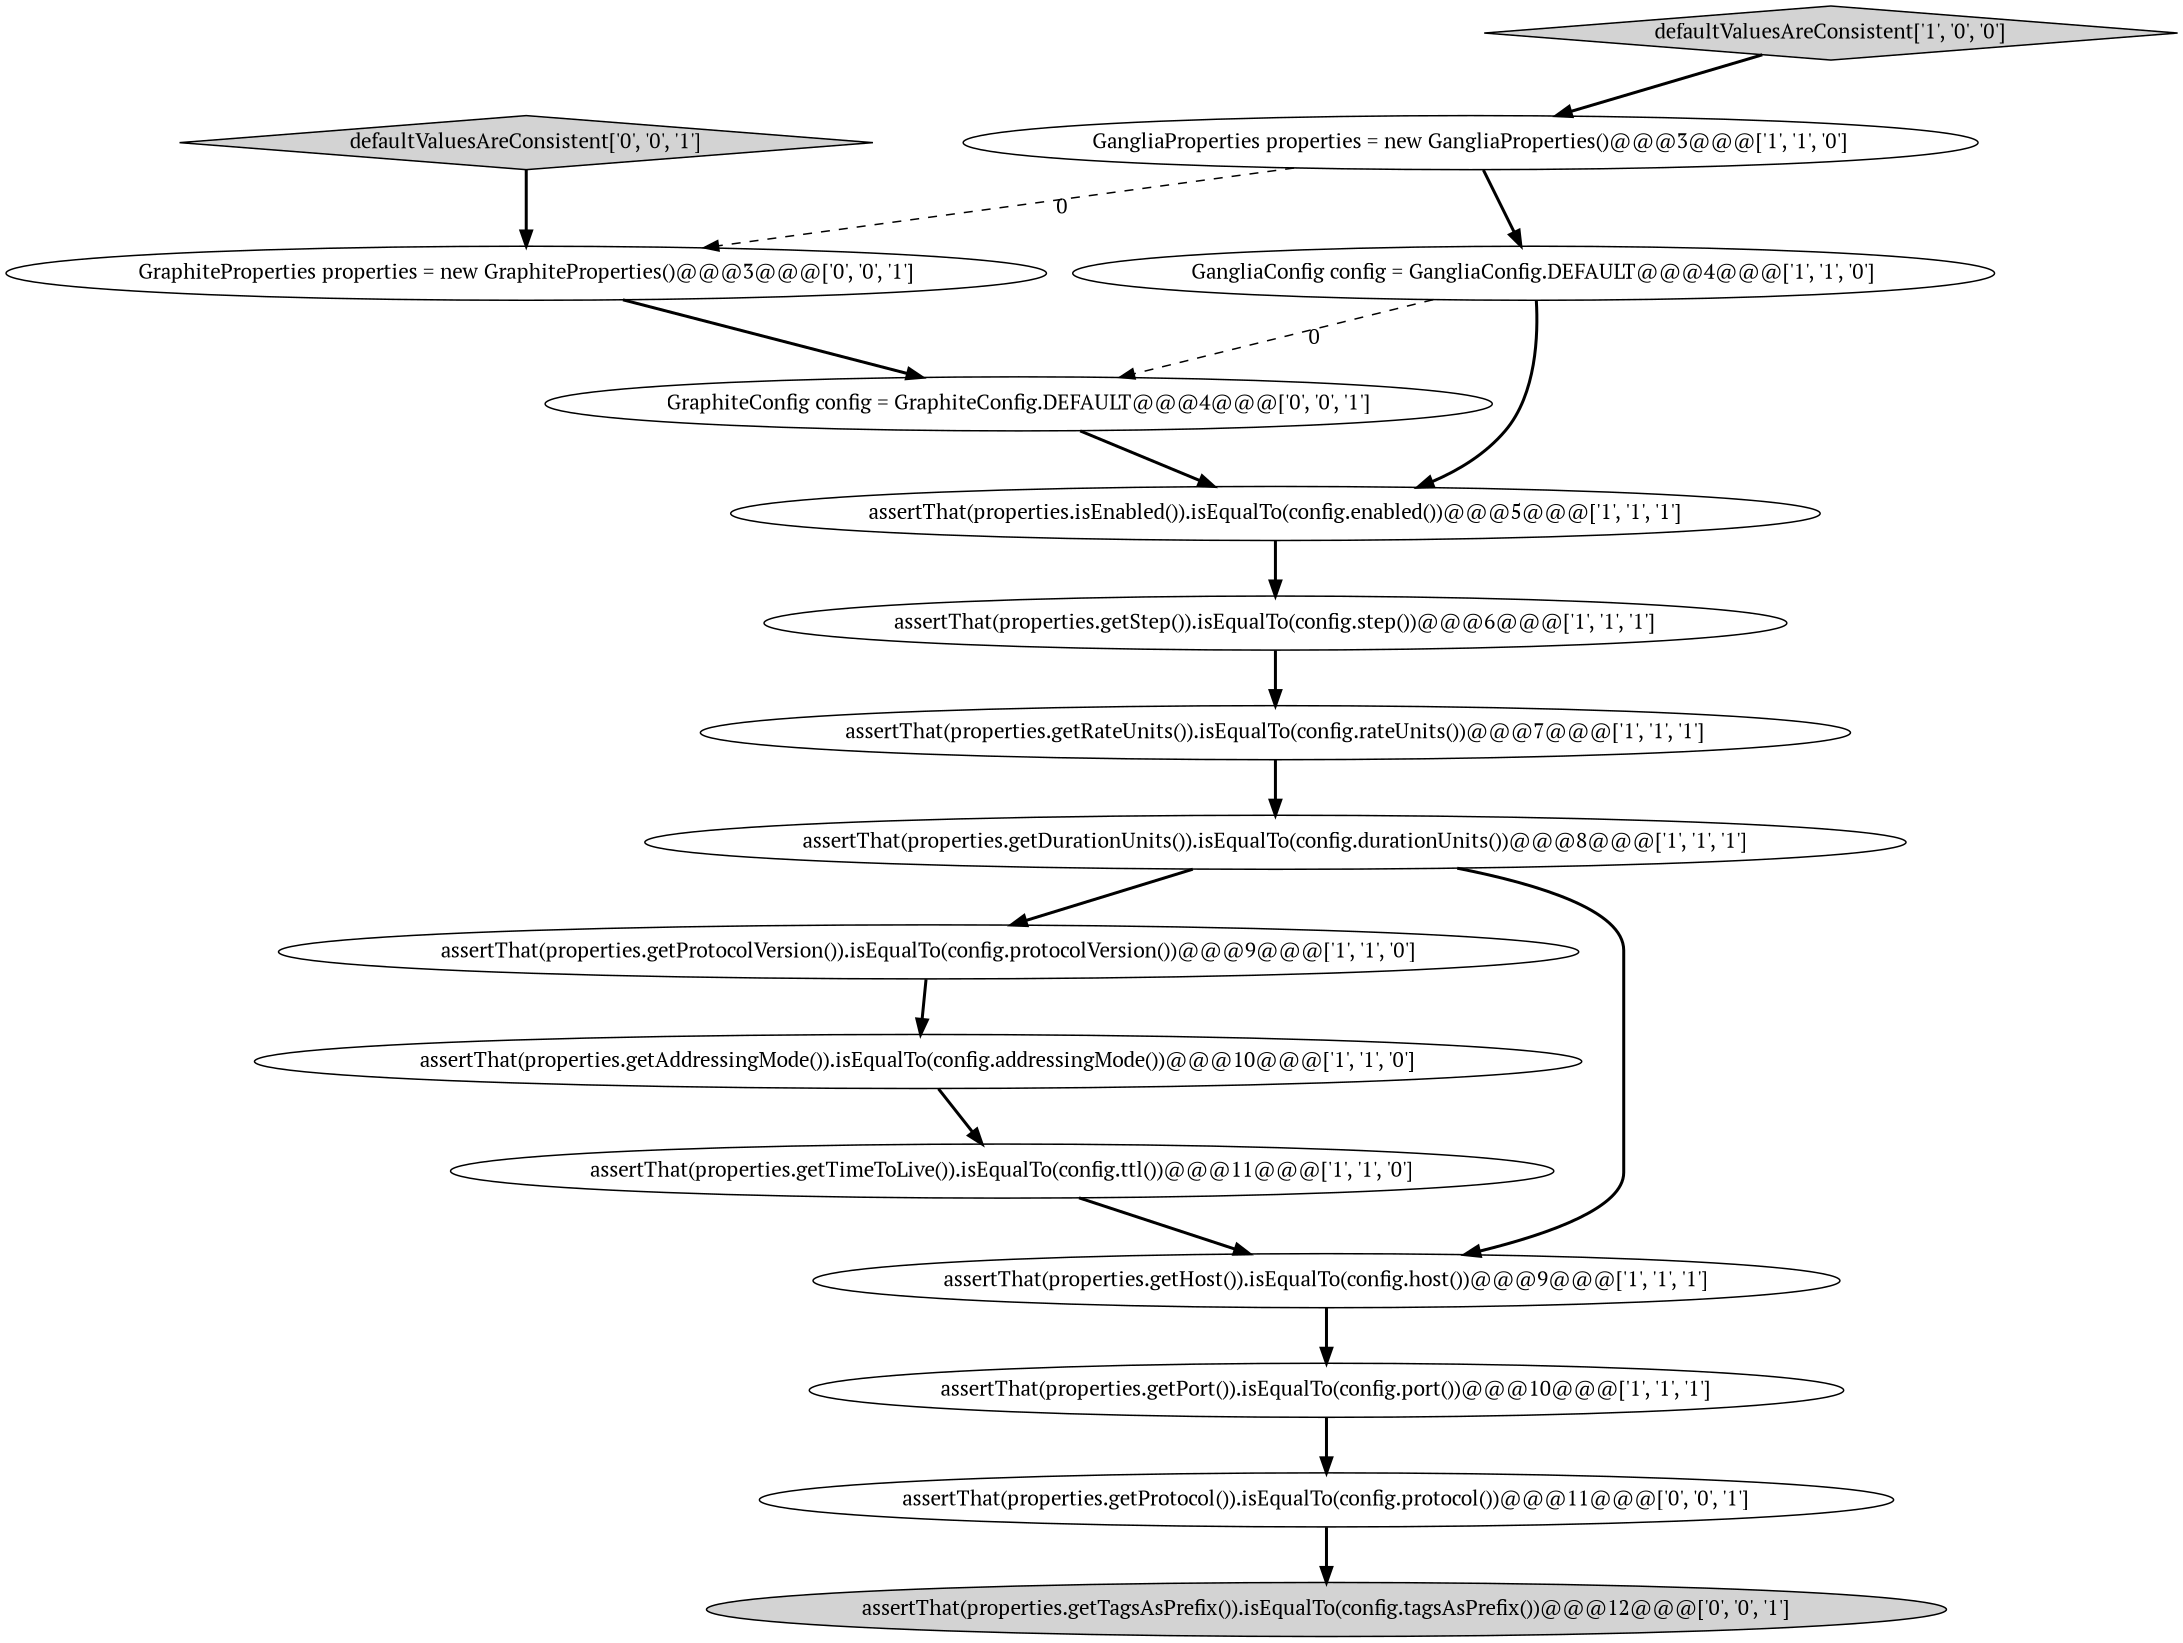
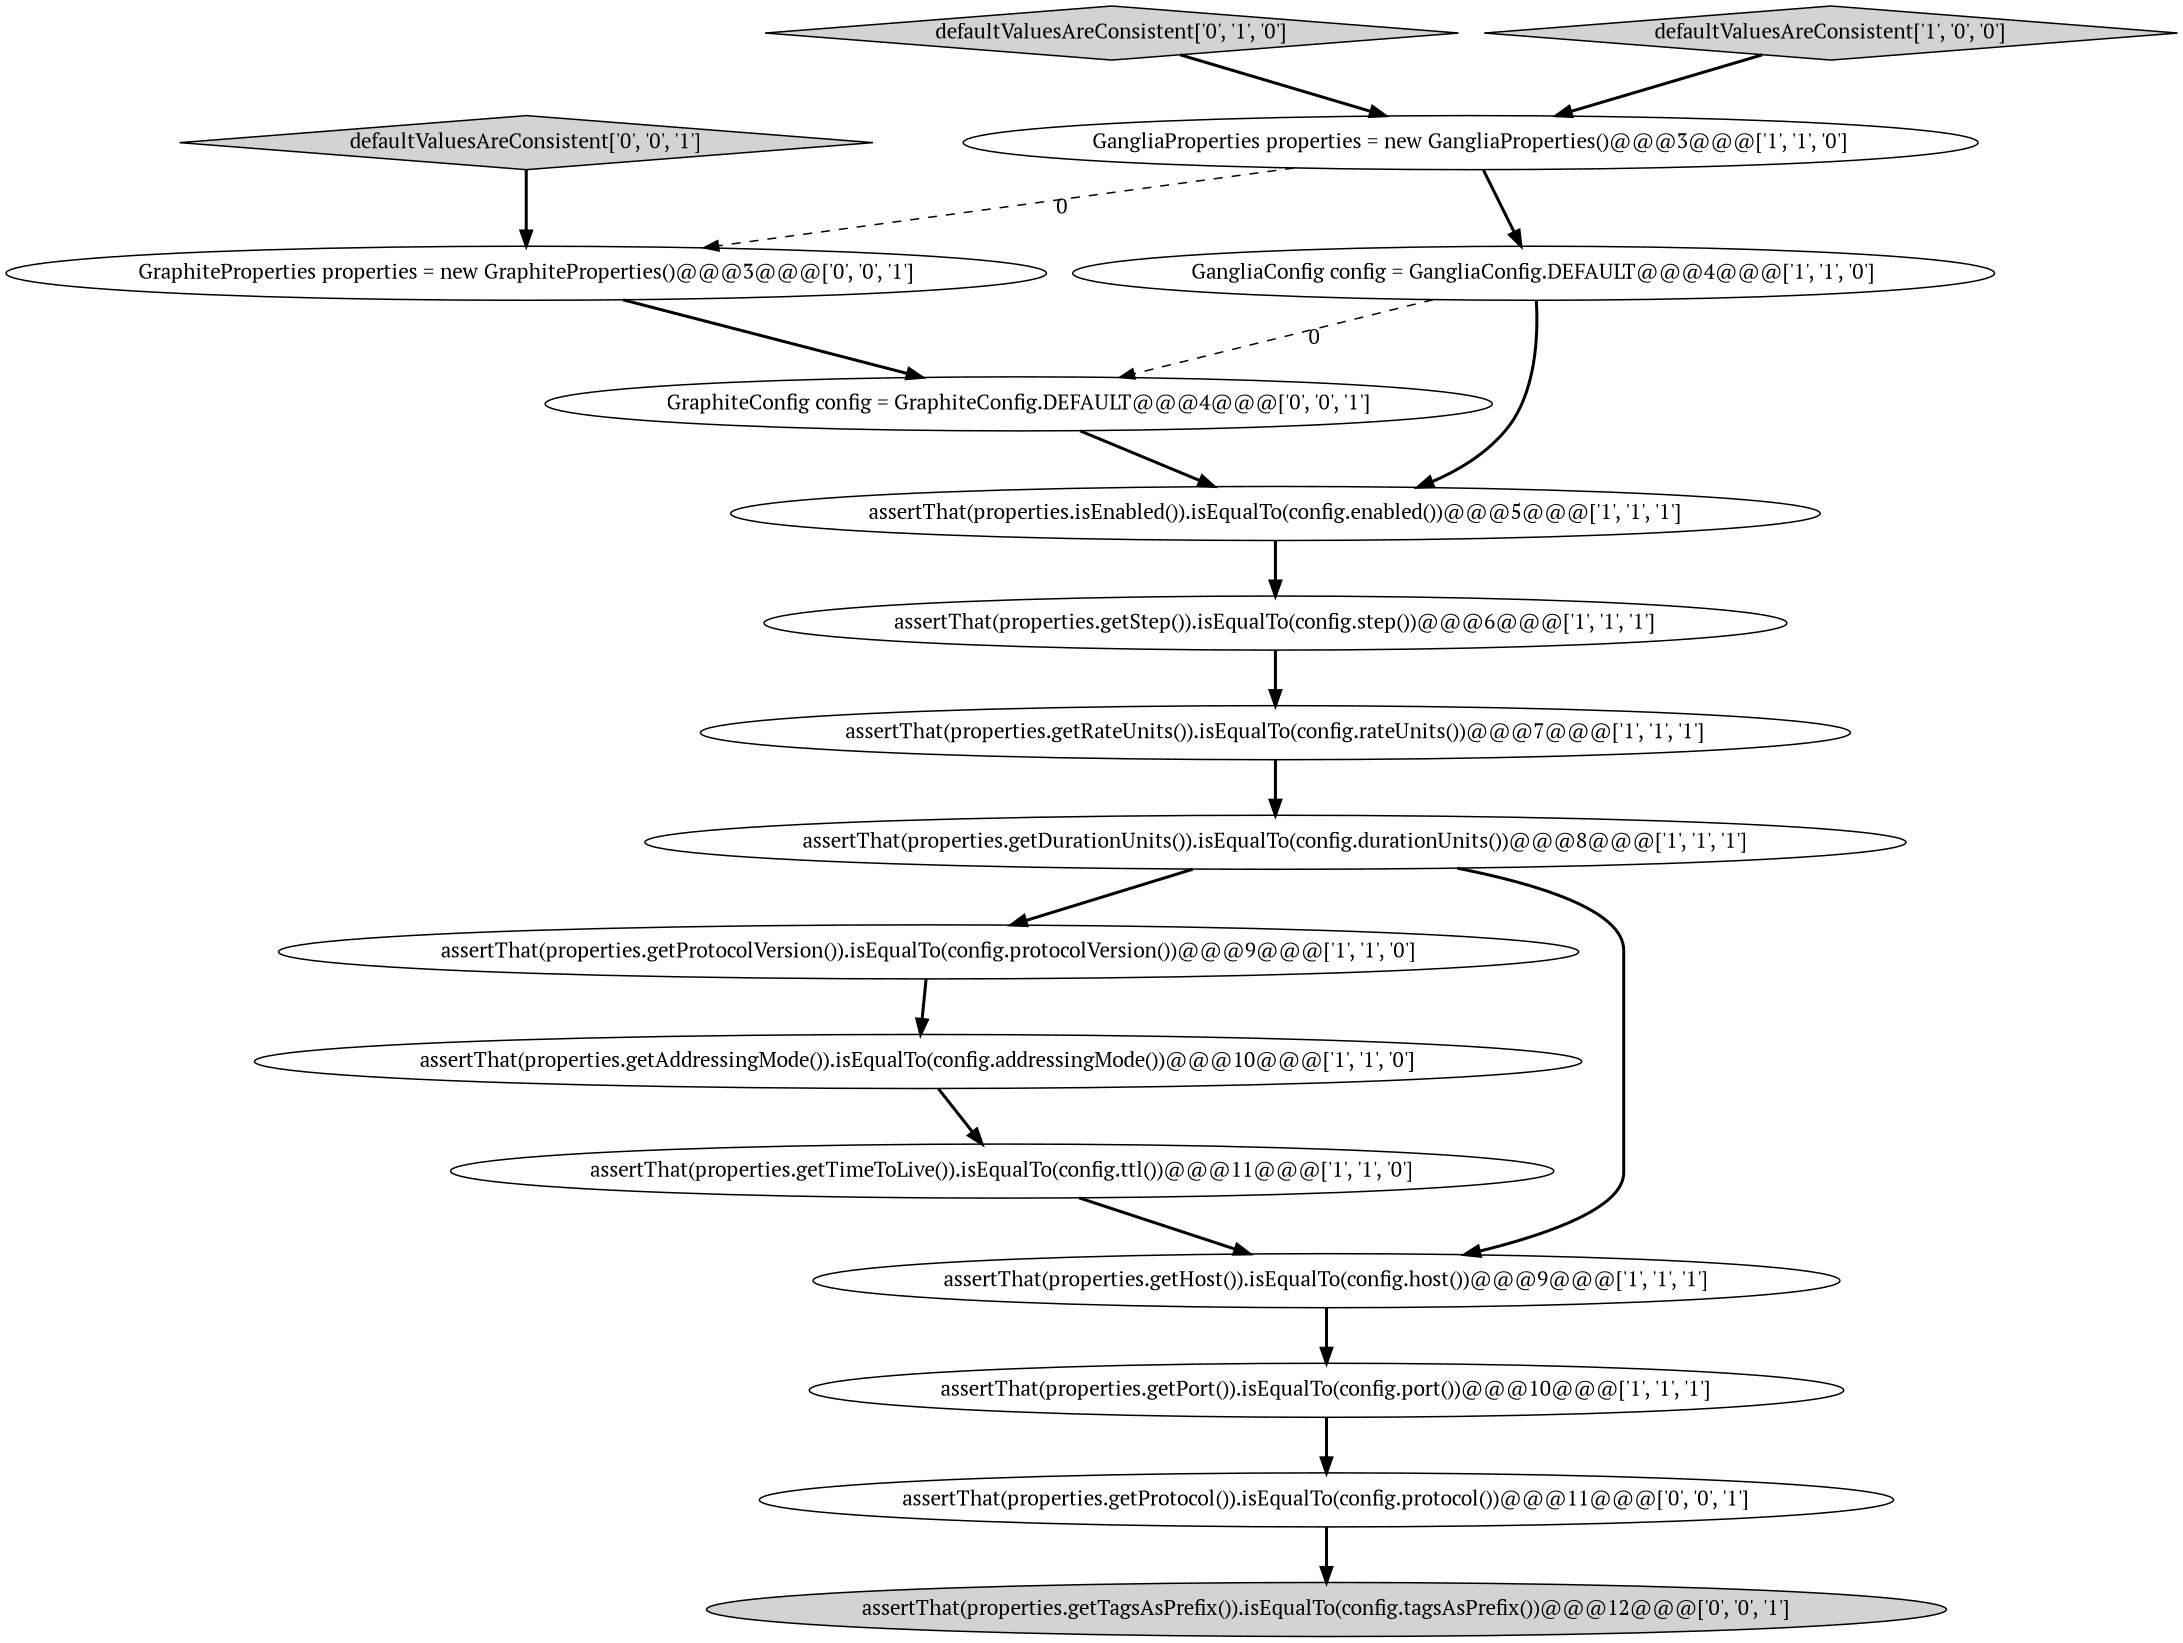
  digraph {
    fontname="PT Serif"
    node [fillcolor=white shape=ellipse style=filled fontname="PT Serif"]
    edge [style=bold fontname="PT Serif"]
    n1 [label="assertThat(properties.getStep()).isEqualTo(config.step())@@@6@@@['1', '1', '1']"]
    n2 [label="assertThat(properties.getRateUnits()).isEqualTo(config.rateUnits())@@@7@@@['1', '1', '1']"]
    n3 [fillcolor=lightgray label="defaultValuesAreConsistent['0', '0', '1']" shape=diamond]
    n4 [label="GraphiteProperties properties = new GraphiteProperties()@@@3@@@['0', '0', '1']"]
    n5 [label="assertThat(properties.getProtocol()).isEqualTo(config.protocol())@@@11@@@['0', '0', '1']"]
    n6 [fillcolor=lightgray label="assertThat(properties.getTagsAsPrefix()).isEqualTo(config.tagsAsPrefix())@@@12@@@['0', '0', '1']"]
    n7 [label="GangliaProperties properties = new GangliaProperties()@@@3@@@['1', '1', '0']"]
    n8 [label="GangliaConfig config = GangliaConfig.DEFAULT@@@4@@@['1', '1', '0']"]
    n9 [label="assertThat(properties.getProtocolVersion()).isEqualTo(config.protocolVersion())@@@9@@@['1', '1', '0']"]
    n10 [label="assertThat(properties.getAddressingMode()).isEqualTo(config.addressingMode())@@@10@@@['1', '1', '0']"]
    n11 [label="assertThat(properties.getDurationUnits()).isEqualTo(config.durationUnits())@@@8@@@['1', '1', '1']"]
    n12 [label="assertThat(properties.getHost()).isEqualTo(config.host())@@@9@@@['1', '1', '1']"]
    n13 [label="GraphiteConfig config = GraphiteConfig.DEFAULT@@@4@@@['0', '0', '1']"]
    n14 [label="assertThat(properties.getPort()).isEqualTo(config.port())@@@10@@@['1', '1', '1']"]
    n15 [label="assertThat(properties.getTimeToLive()).isEqualTo(config.ttl())@@@11@@@['1', '1', '0']"]
    n16 [label="assertThat(properties.isEnabled()).isEqualTo(config.enabled())@@@5@@@['1', '1', '1']"]
+   n17 [fillcolor=lightgray label="defaultValuesAreConsistent['0', '1', '0']" shape=diamond]
    n18 [fillcolor=lightgray label="defaultValuesAreConsistent['1', '0', '0']" shape=diamond]
    n1 -> n2
    n2 -> n11
    n3 -> n4
    n4 -> n13
    n5 -> n6
    n7 -> n4 [label=0 style=dashed]
    n7 -> n8
    n8 -> n13 [label=0 style=dashed]
    n8 -> n16
    n9 -> n10
    n10 -> n15
    n11 -> n9
    n11 -> n12
    n12 -> n14
    n13 -> n16
    n14 -> n5
    n15 -> n12
    n16 -> n1
+   n17 -> n7
    n18 -> n7
  }
